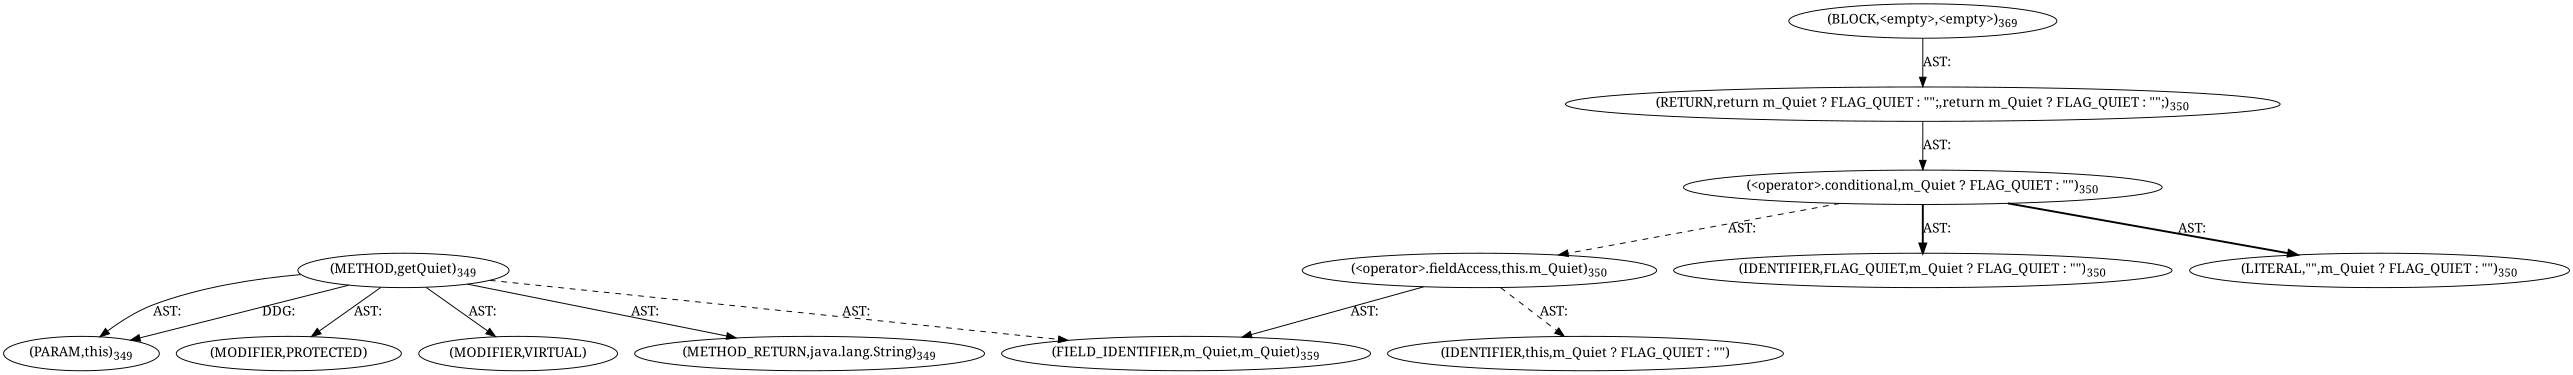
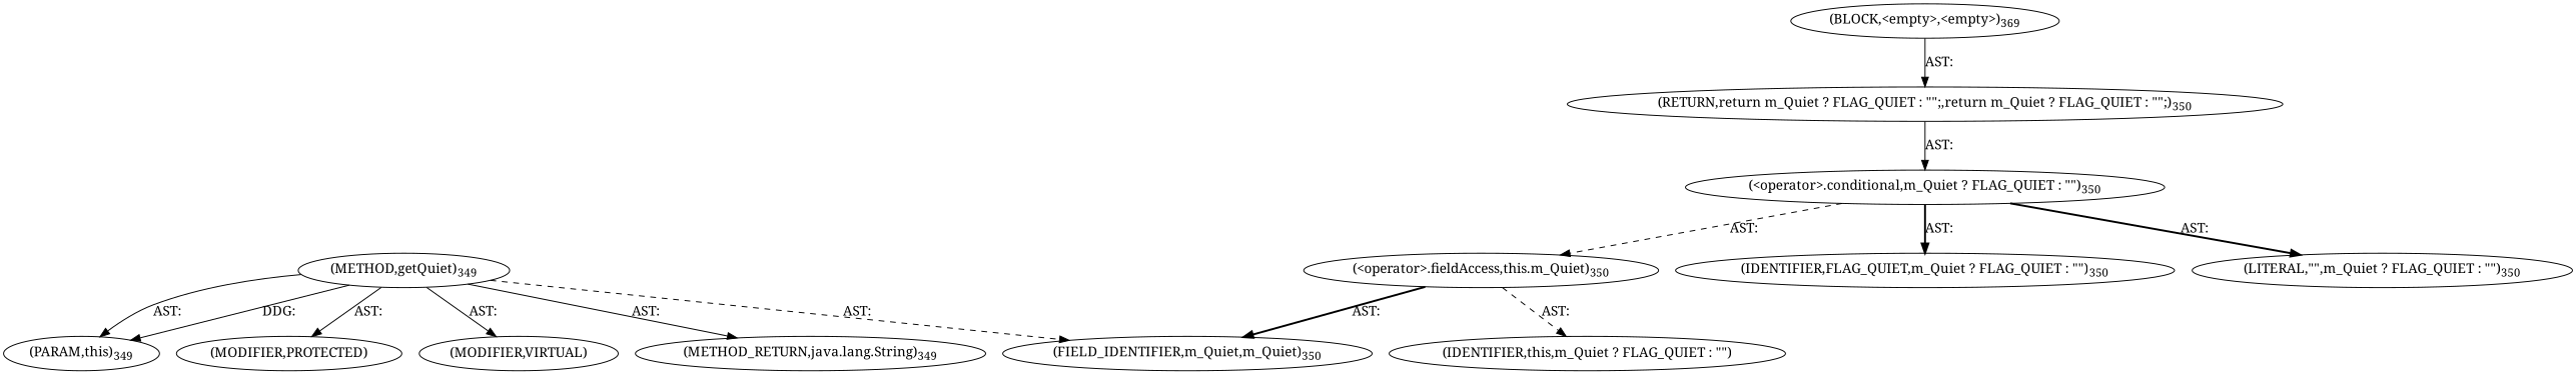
  digraph {
    fontname="Noto Serif"
    node [fontname="Noto Serif"]
    edge [fontname="Noto Serif" style=solid]
    n1 [label=<(METHOD,getQuiet)<SUB>349</SUB>>]
    n2 [label=<(PARAM,this)<SUB>349</SUB>>]
    n3 [label=<(MODIFIER,PROTECTED)>]
    n4 [label=<(MODIFIER,VIRTUAL)>]
    n5 [label=<(METHOD_RETURN,java.lang.String)<SUB>349</SUB>>]
-   n6 [label=<(FIELD_IDENTIFIER,m_Quiet,m_Quiet)<SUB>359</SUB>>]
+   n6 [label=<(FIELD_IDENTIFIER,m_Quiet,m_Quiet)<SUB>350</SUB>>]
    n7 [label=<(BLOCK,&lt;empty&gt;,&lt;empty&gt;)<SUB>369</SUB>>]
    n8 [label=<(RETURN,return m_Quiet ? FLAG_QUIET : &quot;&quot;;,return m_Quiet ? FLAG_QUIET : &quot;&quot;;)<SUB>350</SUB>>]
    n9 [label=<(&lt;operator&gt;.conditional,m_Quiet ? FLAG_QUIET : &quot;&quot;)<SUB>350</SUB>>]
    n10 [label=<(&lt;operator&gt;.fieldAccess,this.m_Quiet)<SUB>350</SUB>>]
    n11 [label=<(IDENTIFIER,FLAG_QUIET,m_Quiet ? FLAG_QUIET : &quot;&quot;)<SUB>350</SUB>>]
    n12 [label=<(LITERAL,&quot;&quot;,m_Quiet ? FLAG_QUIET : &quot;&quot;)<SUB>350</SUB>>]
    n13 [label=<(IDENTIFIER,this,m_Quiet ? FLAG_QUIET : &quot;&quot;)>]
    n1 -> n2 [label="AST: "]
    n1 -> n2 [label="DDG: "]
    n1 -> n3 [label="AST: "]
    n1 -> n4 [label="AST: "]
    n1 -> n5 [label="AST: "]
    n1 -> n6 [label="AST: " style=dashed]
    n7 -> n8 [label="AST: "]
    n8 -> n9 [label="AST: "]
    n9 -> n10 [label="AST: " style=dashed]
    n9 -> n11 [label="AST: " style=bold]
    n9 -> n12 [label="AST: " style=bold]
-   n10 -> n6 [label="AST: "]
+   n10 -> n6 [label="AST: " style=bold]
    n10 -> n13 [label="AST: " style=dashed]
  }
